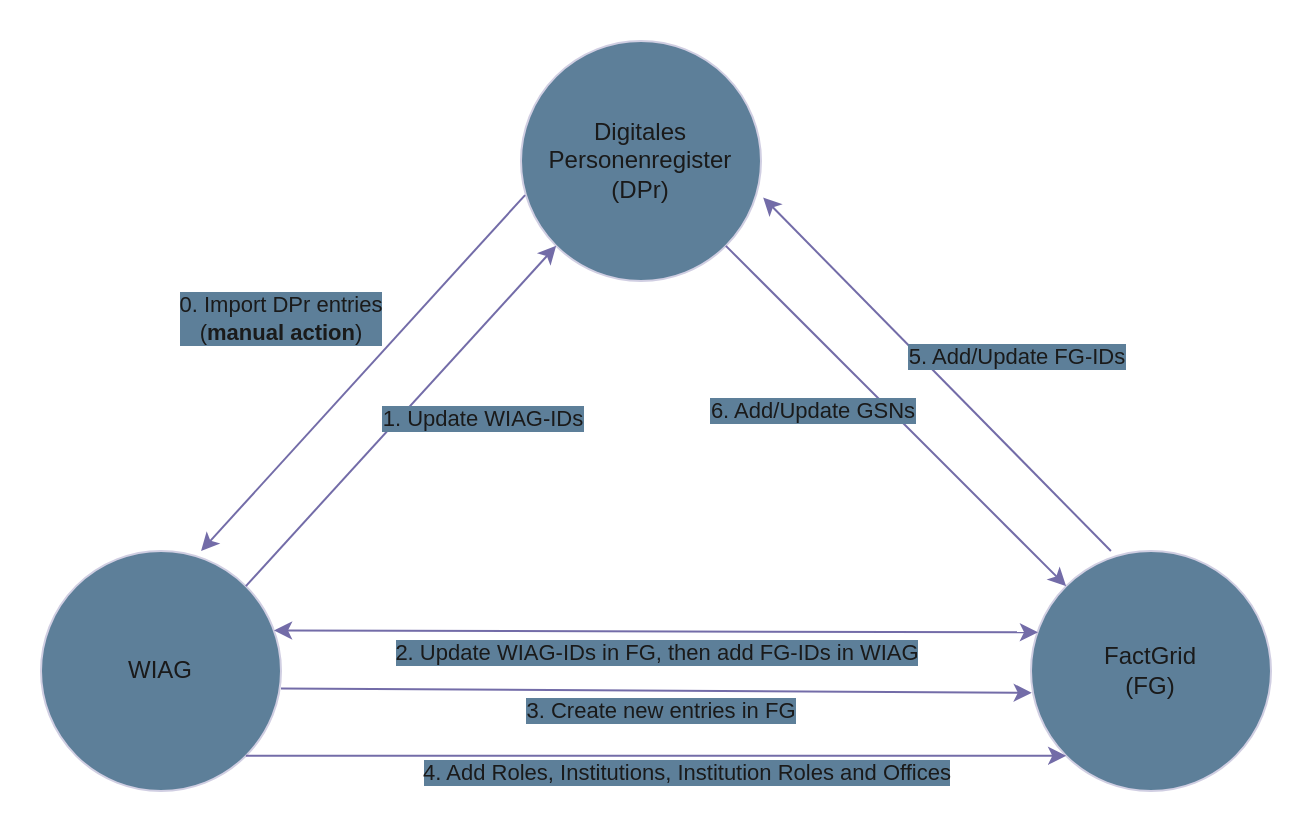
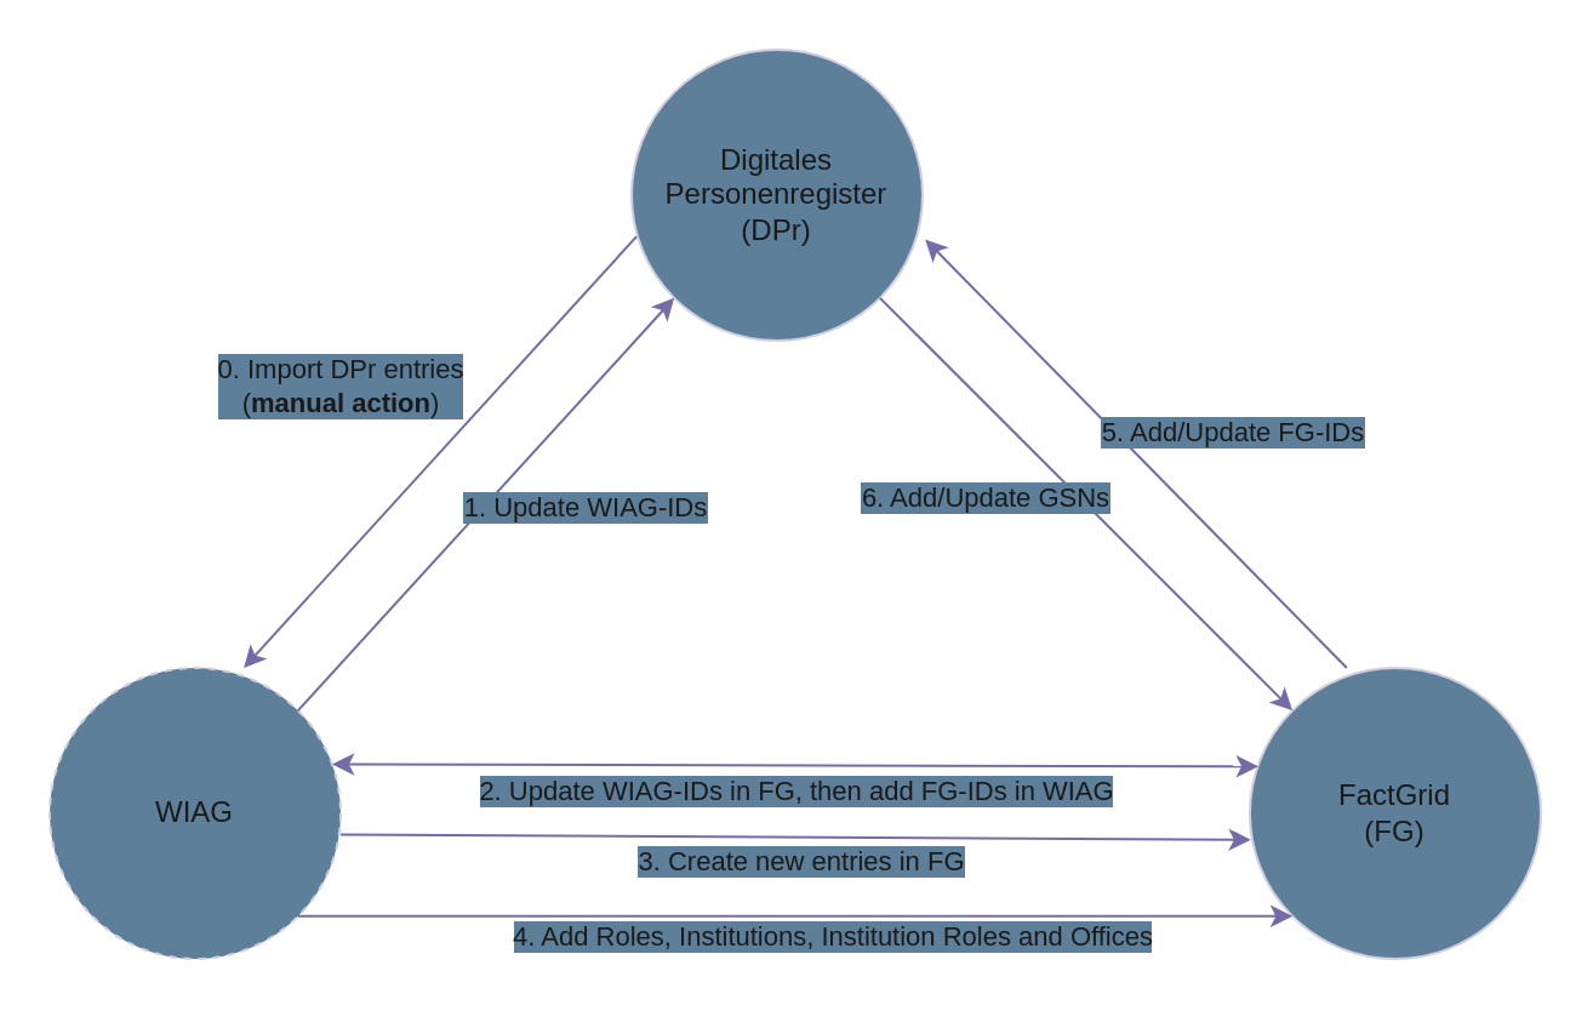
  <mxCell id="0" />
  <mxCell id="1" parent="0" />
- <mxCell id="2" value="WIAG" style="ellipse;whiteSpace=wrap;html=1;aspect=fixed;labelBackgroundColor=none;fillColor=#5D7F99;strokeColor=#D0CEE2;fontColor=#1A1A1A;" vertex="1" parent="1"><mxGeometry y="275" width="120" height="120" as="geometry" x="20" /></mxCell>
+ <mxCell id="2" value="WIAG" style="ellipse;whiteSpace=wrap;html=1;aspect=fixed;labelBackgroundColor=none;fillColor=#5D7F99;strokeColor=#D0CEE2;fontColor=#1A1A1A;dashed=1;" vertex="1" parent="1"><mxGeometry y="275" width="120" height="120" as="geometry" x="20" /></mxCell>
  <mxCell id="3" value="&lt;div&gt;FactGrid&lt;/div&gt;&lt;div&gt;(FG)&lt;/div&gt;" style="ellipse;whiteSpace=wrap;html=1;aspect=fixed;labelBackgroundColor=none;fillColor=#5D7F99;strokeColor=#D0CEE2;fontColor=#1A1A1A;" vertex="1" parent="1"><mxGeometry x="515" y="275" width="120" height="120" as="geometry" /></mxCell>
  <mxCell id="4" value="&lt;div&gt;Digitales Personenregister (DPr)&lt;/div&gt;" style="ellipse;whiteSpace=wrap;html=1;aspect=fixed;labelBackgroundColor=none;fillColor=#5D7F99;strokeColor=#D0CEE2;fontColor=#1A1A1A;" vertex="1" parent="1"><mxGeometry x="260" y="20" width="120" height="120" as="geometry" /></mxCell>
  <mxCell id="5" value="" style="endArrow=classic;html=1;rounded=0;exitX=0.017;exitY=0.642;exitDx=0;exitDy=0;entryX=0.667;entryY=0;entryDx=0;entryDy=0;exitPerimeter=0;entryPerimeter=0;labelBackgroundColor=none;strokeColor=#736CA8;fontColor=default;" edge="1" parent="1" source="4" target="2"><mxGeometry width="50" height="50" relative="1" as="geometry"><mxPoint x="410" y="445" as="sourcePoint" /><mxPoint x="460" y="395" as="targetPoint" /></mxGeometry></mxCell>
  <mxCell id="6" value="&lt;div&gt;0. Import DPr entries&lt;/div&gt;&lt;div&gt;(&lt;b&gt;manual action&lt;/b&gt;)&lt;/div&gt;" style="edgeLabel;html=1;align=center;verticalAlign=middle;resizable=0;points=[];labelBackgroundColor=light-dark(#5D7F99,#6C899F);fontColor=#1A1A1A;" vertex="1" connectable="0" parent="5"><mxGeometry x="-0.015" y="-3" relative="1" as="geometry"><mxPoint x="-40" y="-25" as="offset" /></mxGeometry></mxCell>
  <mxCell id="7" value="" style="endArrow=classic;html=1;rounded=0;exitX=1;exitY=0;exitDx=0;exitDy=0;entryX=0;entryY=1;entryDx=0;entryDy=0;labelBackgroundColor=none;strokeColor=#736CA8;fontColor=default;" edge="1" parent="1" source="2" target="4"><mxGeometry width="50" height="50" relative="1" as="geometry"><mxPoint x="410" y="445" as="sourcePoint" /><mxPoint x="460" y="395" as="targetPoint" /></mxGeometry></mxCell>
  <mxCell id="8" value="&lt;div&gt;1. Update WIAG-IDs&lt;/div&gt;" style="edgeLabel;html=1;align=center;verticalAlign=middle;resizable=0;points=[];labelBackgroundColor=light-dark(#5D7F99,#6C899F);fontColor=#1A1A1A;" vertex="1" connectable="0" parent="7"><mxGeometry x="-0.142" relative="1" as="geometry"><mxPoint x="51" y="-11" as="offset" /></mxGeometry></mxCell>
  <mxCell id="9" value="" style="endArrow=classic;startArrow=classic;html=1;rounded=0;exitX=0.971;exitY=0.331;exitDx=0;exitDy=0;entryX=0.029;entryY=0.339;entryDx=0;entryDy=0;entryPerimeter=0;exitPerimeter=0;labelBackgroundColor=none;strokeColor=#736CA8;fontColor=default;" edge="1" parent="1" source="2" target="3"><mxGeometry width="50" height="50" relative="1" as="geometry"><mxPoint x="410" y="445" as="sourcePoint" /><mxPoint x="460" y="395" as="targetPoint" /></mxGeometry></mxCell>
  <mxCell id="10" value="&lt;div&gt;2. Update WIAG-IDs in FG, then add FG-IDs in WIAG&lt;/div&gt;" style="edgeLabel;html=1;align=center;verticalAlign=middle;resizable=0;points=[];labelBackgroundColor=light-dark(#5D7F99,#6C899F);fontColor=#1A1A1A;" vertex="1" connectable="0" parent="9"><mxGeometry x="-0.033" y="-2" relative="1" as="geometry"><mxPoint x="6" y="8" as="offset" /></mxGeometry></mxCell>
  <mxCell id="11" value="" style="endArrow=classic;html=1;rounded=0;exitX=1;exitY=0.573;exitDx=0;exitDy=0;entryX=0.003;entryY=0.591;entryDx=0;entryDy=0;exitPerimeter=0;entryPerimeter=0;labelBackgroundColor=none;strokeColor=#736CA8;fontColor=default;" edge="1" parent="1" source="2" target="3"><mxGeometry width="50" height="50" relative="1" as="geometry"><mxPoint x="390" y="395" as="sourcePoint" /><mxPoint x="440" y="345" as="targetPoint" /></mxGeometry></mxCell>
  <mxCell id="12" value="&lt;div&gt;3. Create new entries in FG&lt;/div&gt;" style="edgeLabel;html=1;align=center;verticalAlign=middle;resizable=0;points=[];labelBackgroundColor=light-dark(#5D7F99,#6C899F);fontColor=#1A1A1A;" vertex="1" connectable="0" parent="11"><mxGeometry x="0.133" y="1" relative="1" as="geometry"><mxPoint x="-24" y="11" as="offset" /></mxGeometry></mxCell>
  <mxCell id="13" value="" style="endArrow=classic;html=1;rounded=0;exitX=1;exitY=1;exitDx=0;exitDy=0;entryX=0;entryY=1;entryDx=0;entryDy=0;labelBackgroundColor=none;strokeColor=#736CA8;fontColor=default;" edge="1" parent="1" source="2" target="3"><mxGeometry width="50" height="50" relative="1" as="geometry"><mxPoint x="390" y="395" as="sourcePoint" /><mxPoint x="440" y="345" as="targetPoint" /></mxGeometry></mxCell>
  <mxCell id="14" value="&lt;div&gt;4. Add Roles, Institutions, Institution Roles and Offices&lt;/div&gt;" style="edgeLabel;html=1;align=center;verticalAlign=middle;resizable=0;points=[];labelBackgroundColor=light-dark(#5D7F99,#6C899F);fontColor=#1A1A1A;" vertex="1" connectable="0" parent="13"><mxGeometry x="0.075" y="-1" relative="1" as="geometry"><mxPoint y="7" as="offset" /></mxGeometry></mxCell>
  <mxCell id="15" value="" style="endArrow=classic;html=1;rounded=0;entryX=1.009;entryY=0.652;entryDx=0;entryDy=0;entryPerimeter=0;exitX=0.333;exitY=0;exitDx=0;exitDy=0;exitPerimeter=0;labelBackgroundColor=none;strokeColor=#736CA8;fontColor=default;" edge="1" parent="1" source="3" target="4"><mxGeometry width="50" height="50" relative="1" as="geometry"><mxPoint x="400" y="375" as="sourcePoint" /><mxPoint x="450" y="325" as="targetPoint" /></mxGeometry></mxCell>
  <mxCell id="16" value="5. Add/Update FG-IDs" style="edgeLabel;html=1;align=center;verticalAlign=middle;resizable=0;points=[];labelBackgroundColor=light-dark(#5D7F99,#6C899F);fontColor=#1A1A1A;" vertex="1" connectable="0" parent="15"><mxGeometry x="-0.015" y="-2" relative="1" as="geometry"><mxPoint x="37" y="-9" as="offset" /></mxGeometry></mxCell>
  <mxCell id="17" value="" style="endArrow=classic;html=1;rounded=0;exitX=1;exitY=1;exitDx=0;exitDy=0;entryX=0;entryY=0;entryDx=0;entryDy=0;labelBackgroundColor=none;strokeColor=#736CA8;fontColor=default;" edge="1" parent="1" source="4" target="3"><mxGeometry width="50" height="50" relative="1" as="geometry"><mxPoint x="470" y="295" as="sourcePoint" /><mxPoint x="520" y="245" as="targetPoint" /></mxGeometry></mxCell>
  <mxCell id="18" value="6. Add/Update GSNs" style="edgeLabel;html=1;align=center;verticalAlign=middle;resizable=0;points=[];labelBackgroundColor=light-dark(#5D7F99,#6C899F);fontColor=#1A1A1A;" vertex="1" connectable="0" parent="17"><mxGeometry x="-0.378" y="1" relative="1" as="geometry"><mxPoint x="-11" y="30" as="offset" /></mxGeometry></mxCell>
